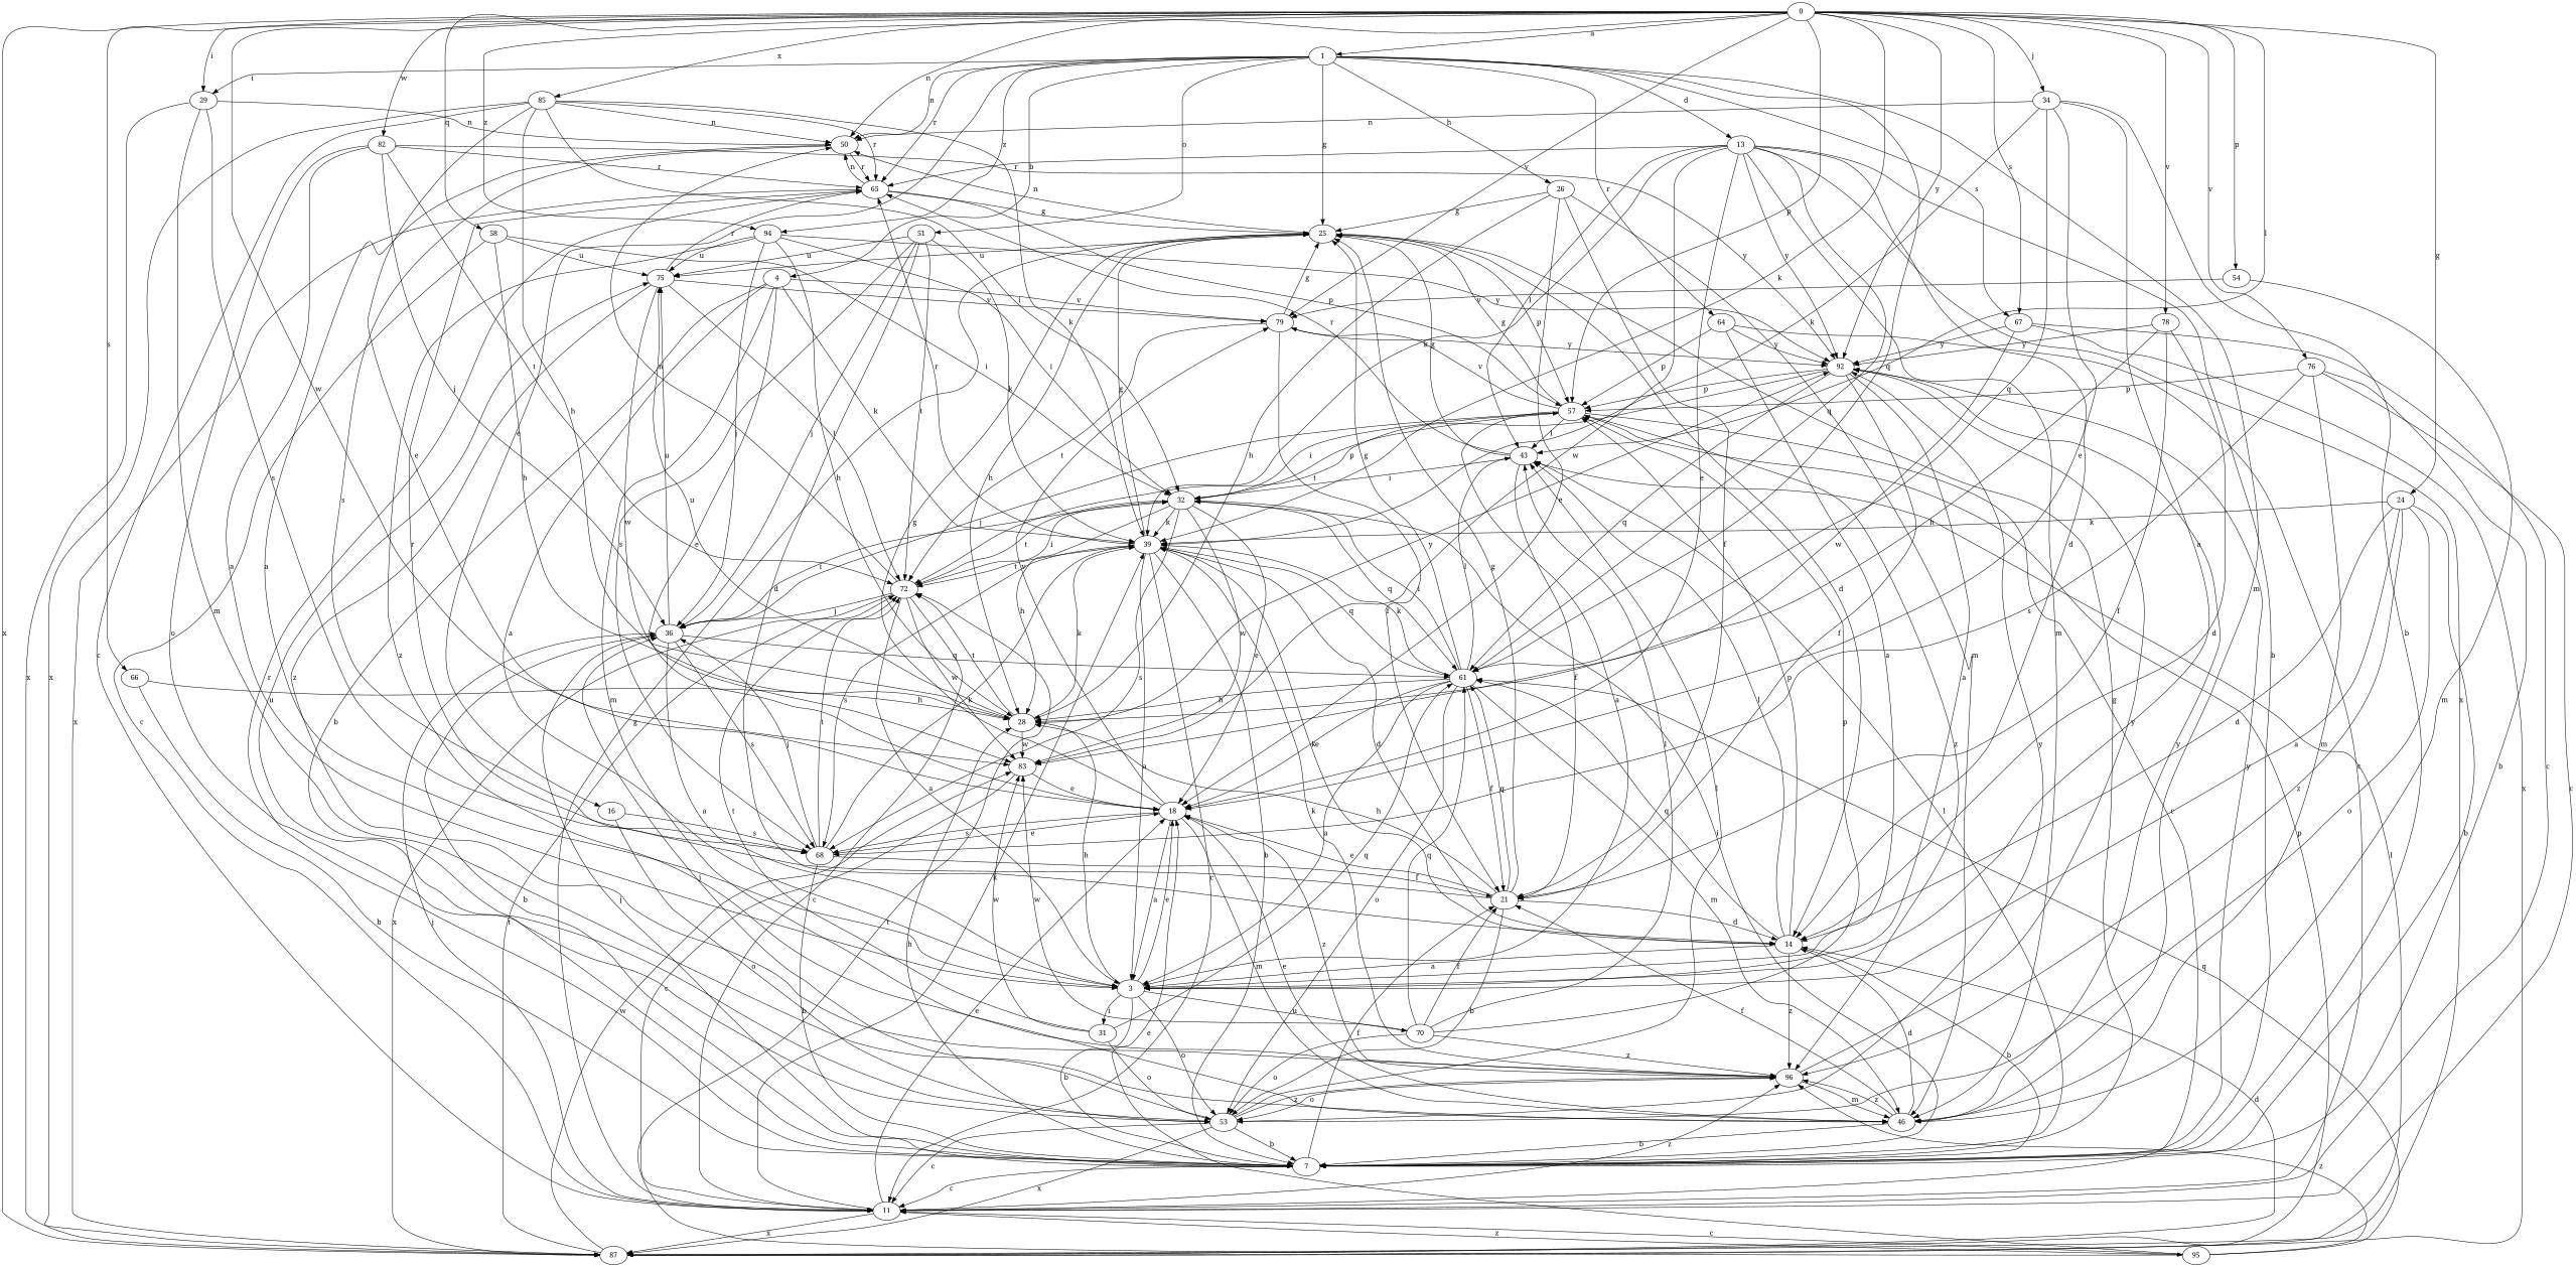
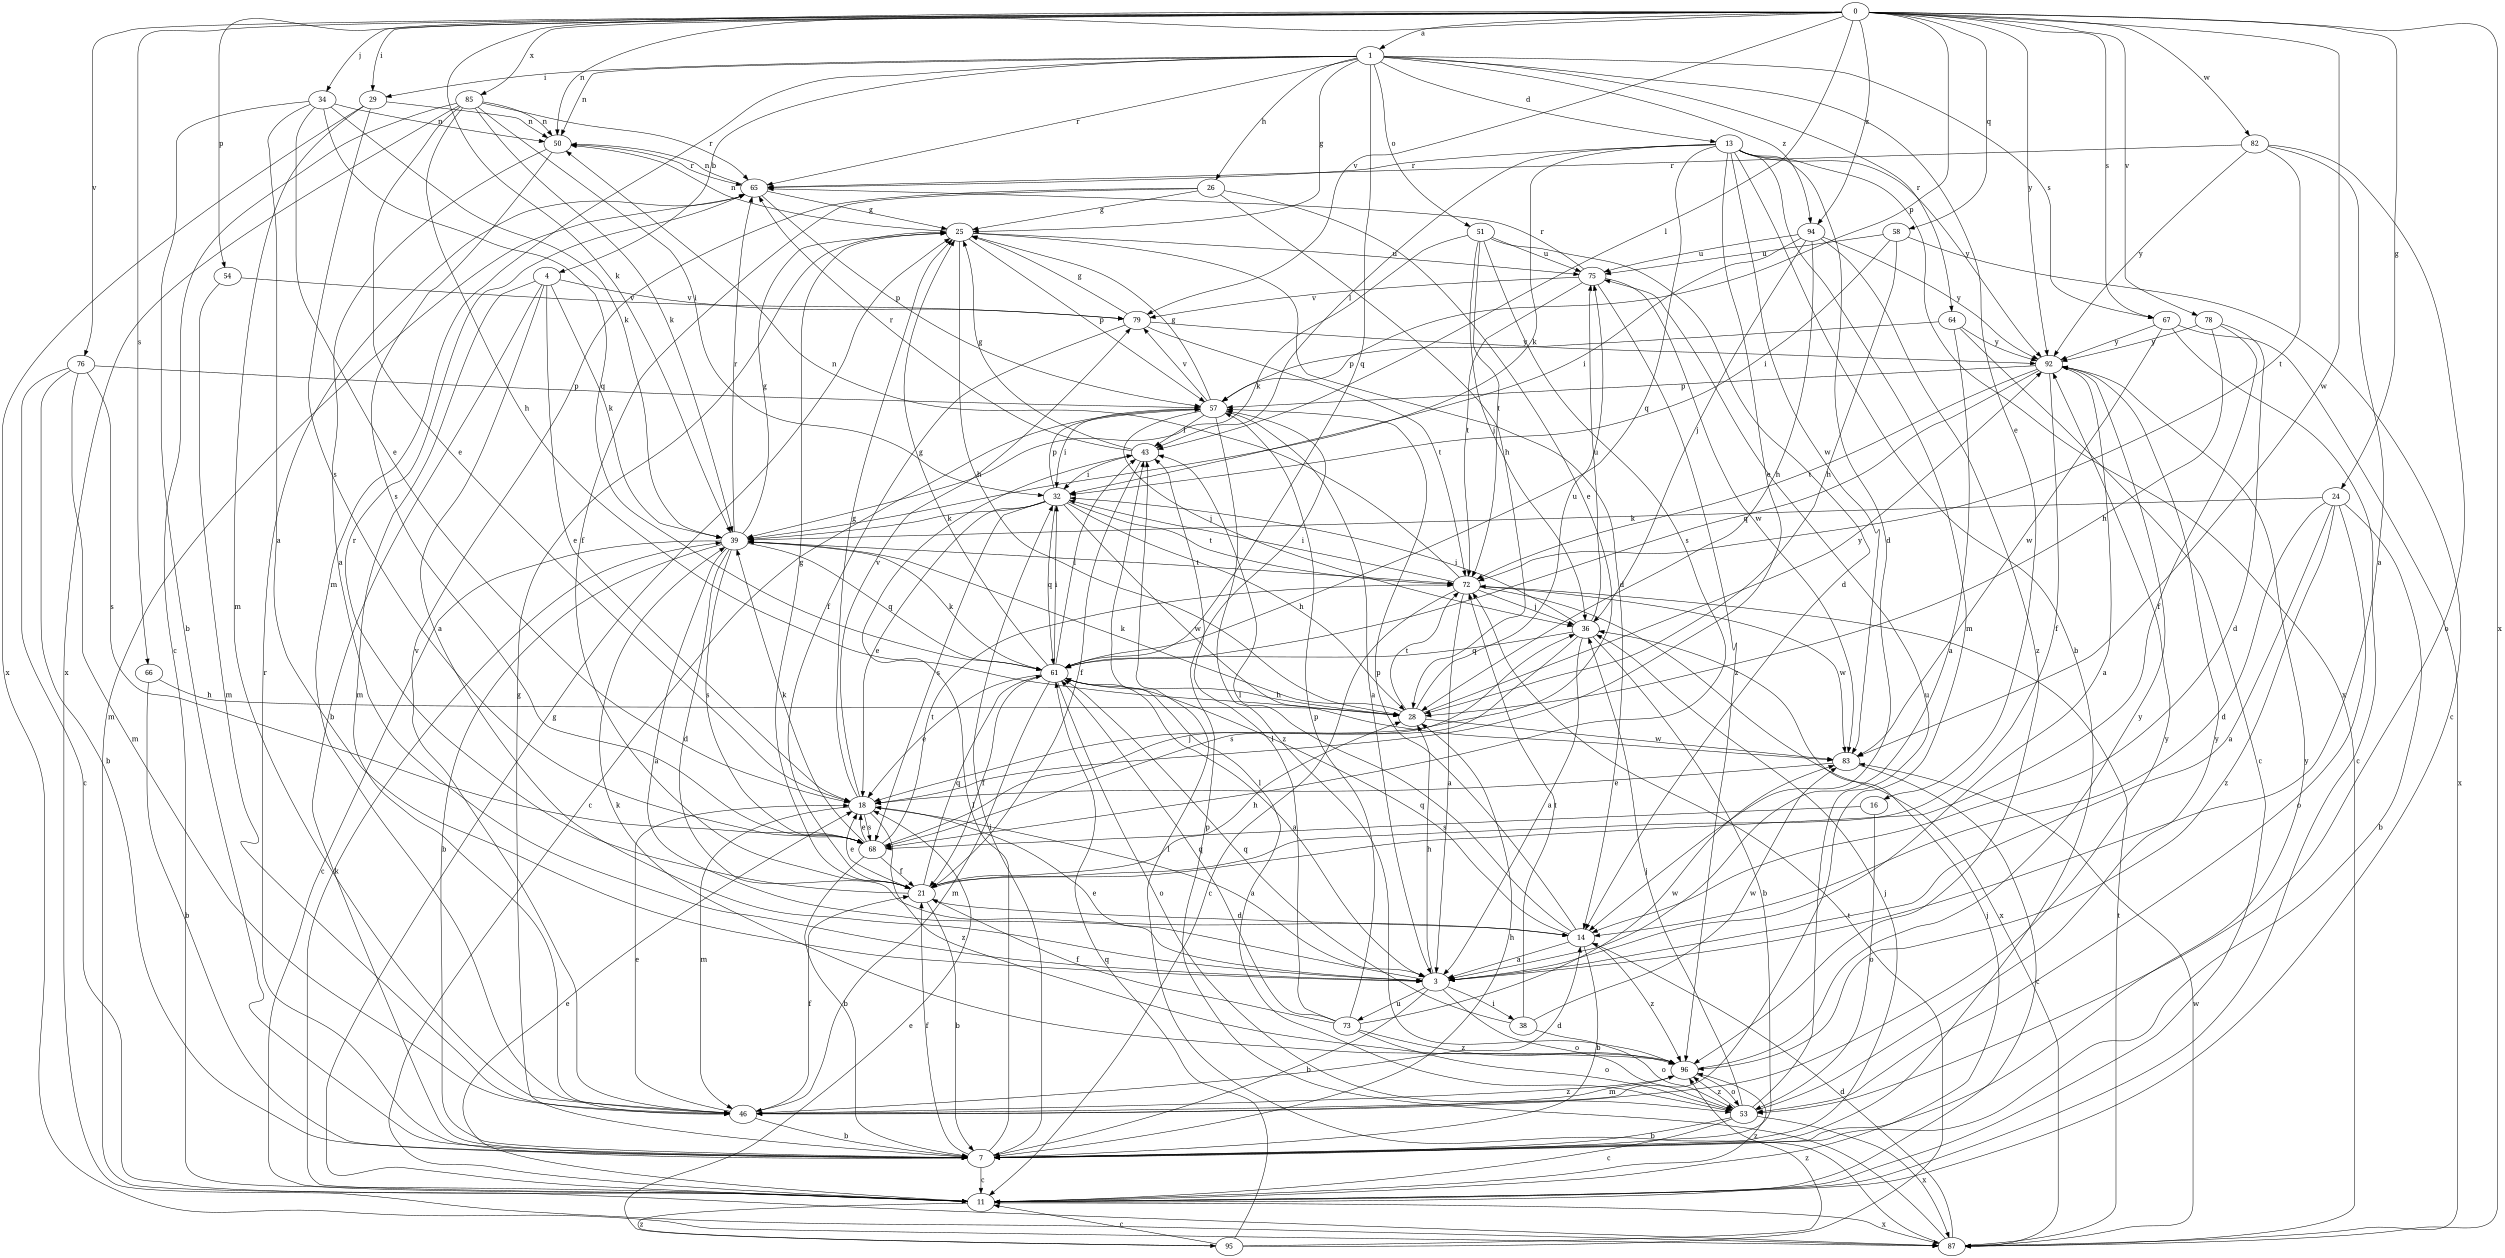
  strict digraph {
    fontname="Noto Serif"
    node [fontname="Noto Serif"]
    edge [fontname="Noto Serif"]
    0
    1
    24
    29
    34
    39
    43
    50
    54
    57
    58
    66
    67
    76
    78
    79
    82
    83
    85
    87
    92
    94
    4
    13
    16
    25
    26
    46
    51
    61
    64
    65
    3
    7
    53
    96
    14
    68
    18
    11
    72
    21
    32
    36
    28
    75
-   31
-   73 [label=70]
+   31 [label=38]
+   73
    95
    0 -> 1 [label=a]
    0 -> 24 [label=g]
    0 -> 29 [label=i]
    0 -> 34 [label=j]
    0 -> 39 [label=k]
    0 -> 43 [label=l]
    0 -> 50 [label=n]
    0 -> 54 [label=p]
    0 -> 57 [label=p]
    0 -> 58 [label=q]
    0 -> 66 [label=s]
    0 -> 67 [label=s]
    0 -> 76 [label=v]
    0 -> 78 [label=v]
    0 -> 79 [label=v]
    0 -> 82 [label=w]
    0 -> 83 [label=w]
    0 -> 85 [label=x]
    0 -> 87 [label=x]
    0 -> 92 [label=y]
    0 -> 94 [label=z]
    1 -> 29 [label=i]
    1 -> 50 [label=n]
    1 -> 67 [label=s]
    1 -> 94 [label=z]
    1 -> 4 [label=b]
    1 -> 13 [label=d]
    1 -> 16 [label=e]
    1 -> 25 [label=g]
    1 -> 26 [label=h]
    1 -> 46 [label=m]
    1 -> 51 [label=o]
    1 -> 61 [label=q]
    1 -> 64 [label=r]
    1 -> 65 [label=r]
    24 -> 39 [label=k]
    24 -> 3 [label=a]
    24 -> 7 [label=b]
    24 -> 53 [label=o]
    24 -> 96 [label=z]
    24 -> 14 [label=d]
    29 -> 50 [label=n]
    29 -> 87 [label=x]
    29 -> 46 [label=m]
    29 -> 68 [label=s]
    34 -> 39 [label=k]
    34 -> 50 [label=n]
    34 -> 61 [label=q]
    34 -> 3 [label=a]
    34 -> 7 [label=b]
    34 -> 18 [label=e]
    39 -> 25 [label=g]
    39 -> 61 [label=q]
    39 -> 65 [label=r]
    39 -> 3 [label=a]
    39 -> 7 [label=b]
    39 -> 14 [label=d]
    39 -> 68 [label=s]
    39 -> 11 [label=c]
    39 -> 72 [label=t]
    43 -> 25 [label=g]
    43 -> 65 [label=r]
    43 -> 21 [label=f]
    43 -> 32 [label=i]
    50 -> 65 [label=r]
    50 -> 3 [label=a]
    50 -> 68 [label=s]
    54 -> 79 [label=v]
    54 -> 46 [label=m]
    57 -> 43 [label=l]
    57 -> 79 [label=v]
    57 -> 25 [label=g]
    57 -> 3 [label=a]
    57 -> 96 [label=z]
    57 -> 11 [label=c]
    57 -> 32 [label=i]
    57 -> 36 [label=j]
    58 -> 11 [label=c]
    58 -> 32 [label=i]
    58 -> 28 [label=h]
    58 -> 75 [label=u]
    66 -> 7 [label=b]
    66 -> 28 [label=h]
    67 -> 83 [label=w]
    67 -> 87 [label=x]
    67 -> 92 [label=y]
    67 -> 11 [label=c]
    76 -> 57 [label=p]
    76 -> 46 [label=m]
    76 -> 7 [label=b]
    76 -> 68 [label=s]
    76 -> 11 [label=c]
    78 -> 92 [label=y]
    78 -> 14 [label=d]
    78 -> 21 [label=f]
    78 -> 28 [label=h]
    79 -> 92 [label=y]
    79 -> 25 [label=g]
    79 -> 72 [label=t]
    79 -> 21 [label=f]
    82 -> 92 [label=y]
    82 -> 65 [label=r]
    82 -> 3 [label=a]
    82 -> 53 [label=o]
    82 -> 72 [label=t]
-   82 -> 36 [label=j]
    83 -> 18 [label=e]
    83 -> 11 [label=c]
    85 -> 39 [label=k]
    85 -> 50 [label=n]
    85 -> 87 [label=x]
    85 -> 65 [label=r]
    85 -> 18 [label=e]
    85 -> 11 [label=c]
    85 -> 32 [label=i]
    85 -> 28 [label=h]
    87 -> 43 [label=l]
    87 -> 57 [label=p]
    87 -> 83 [label=w]
    87 -> 14 [label=d]
    87 -> 72 [label=t]
    92 -> 57 [label=p]
    92 -> 61 [label=q]
    92 -> 3 [label=a]
    92 -> 72 [label=t]
    92 -> 21 [label=f]
    94 -> 92 [label=y]
    94 -> 96 [label=z]
    94 -> 32 [label=i]
    94 -> 36 [label=j]
    94 -> 28 [label=h]
    94 -> 75 [label=u]
    4 -> 39 [label=k]
    4 -> 79 [label=v]
    4 -> 46 [label=m]
    4 -> 3 [label=a]
    4 -> 7 [label=b]
    4 -> 18 [label=e]
    13 -> 39 [label=k]
    13 -> 43 [label=l]
    13 -> 83 [label=w]
    13 -> 87 [label=x]
    13 -> 92 [label=y]
    13 -> 46 [label=m]
    13 -> 61 [label=q]
    13 -> 65 [label=r]
    13 -> 7 [label=b]
    13 -> 14 [label=d]
    13 -> 18 [label=e]
    16 -> 53 [label=o]
    16 -> 68 [label=s]
    25 -> 50 [label=n]
    25 -> 57 [label=p]
    25 -> 14 [label=d]
    25 -> 28 [label=h]
    25 -> 75 [label=u]
    26 -> 25 [label=g]
-   26 -> 46 [label=m]
+   26 -> 46 [label=v]
    26 -> 18 [label=e]
    26 -> 21 [label=f]
    26 -> 28 [label=h]
    46 -> 92 [label=y]
    46 -> 7 [label=b]
    46 -> 96 [label=z]
    46 -> 14 [label=d]
    46 -> 18 [label=e]
    46 -> 21 [label=f]
    51 -> 39 [label=k]
    51 -> 14 [label=d]
    51 -> 68 [label=s]
    51 -> 72 [label=t]
    51 -> 36 [label=j]
    51 -> 75 [label=u]
    61 -> 39 [label=k]
    61 -> 43 [label=l]
    61 -> 25 [label=g]
    61 -> 46 [label=m]
    61 -> 3 [label=a]
    61 -> 53 [label=o]
    61 -> 18 [label=e]
    61 -> 21 [label=f]
    61 -> 32 [label=i]
    61 -> 28 [label=h]
    64 -> 57 [label=p]
    64 -> 92 [label=y]
    64 -> 3 [label=a]
    64 -> 11 [label=c]
    65 -> 50 [label=n]
    65 -> 57 [label=p]
-   65 -> 87 [label=x]
+   65 -> 87 [label=m]
    65 -> 25 [label=g]
    3 -> 7 [label=b]
    3 -> 53 [label=o]
    3 -> 18 [label=e]
    3 -> 28 [label=h]
    3 -> 31 [label=i]
    3 -> 73 [label=u]
    7 -> 43 [label=l]
    7 -> 92 [label=y]
    7 -> 25 [label=g]
    7 -> 65 [label=r]
    7 -> 11 [label=c]
    7 -> 21 [label=f]
    7 -> 32 [label=i]
    7 -> 36 [label=j]
    7 -> 28 [label=h]
    53 -> 43 [label=l]
    53 -> 87 [label=x]
    53 -> 92 [label=y]
    53 -> 7 [label=b]
    53 -> 96 [label=z]
    53 -> 11 [label=c]
    53 -> 36 [label=j]
    53 -> 75 [label=u]
    96 -> 39 [label=k]
    96 -> 92 [label=y]
    96 -> 46 [label=m]
    96 -> 53 [label=o]
-   14 -> 39 [label=k]
    14 -> 43 [label=l]
    14 -> 57 [label=p]
    14 -> 61 [label=q]
    14 -> 3 [label=a]
    14 -> 7 [label=b]
    14 -> 96 [label=z]
    68 -> 39 [label=k]
    68 -> 7 [label=b]
    68 -> 18 [label=e]
    68 -> 72 [label=t]
    68 -> 21 [label=f]
    68 -> 36 [label=j]
    18 -> 79 [label=v]
    18 -> 25 [label=g]
    18 -> 46 [label=m]
    18 -> 3 [label=a]
    18 -> 96 [label=z]
    18 -> 68 [label=s]
    11 -> 39 [label=k]
    11 -> 87 [label=x]
    11 -> 25 [label=g]
    11 -> 96 [label=z]
    11 -> 18 [label=e]
    11 -> 36 [label=j]
    11 -> 95 [label=z]
    72 -> 50 [label=n]
    72 -> 83 [label=w]
    72 -> 87 [label=x]
    72 -> 3 [label=a]
    72 -> 11 [label=c]
    72 -> 32 [label=i]
    72 -> 36 [label=j]
    21 -> 25 [label=g]
    21 -> 61 [label=q]
    21 -> 65 [label=r]
-   21 -> 53 [label=b]
+   21 -> 7 [label=b]
    21 -> 14 [label=d]
    21 -> 18 [label=e]
    21 -> 28 [label=h]
    32 -> 39 [label=k]
    32 -> 57 [label=p]
    32 -> 83 [label=w]
    32 -> 61 [label=q]
    32 -> 68 [label=s]
    32 -> 18 [label=e]
    32 -> 72 [label=t]
    32 -> 28 [label=h]
    36 -> 61 [label=q]
    36 -> 3 [label=a]
    36 -> 7 [label=b]
    36 -> 68 [label=s]
    36 -> 32 [label=i]
    36 -> 75 [label=u]
    28 -> 39 [label=k]
    28 -> 83 [label=w]
    28 -> 92 [label=y]
    28 -> 72 [label=t]
    28 -> 75 [label=u]
    75 -> 79 [label=v]
    75 -> 83 [label=w]
    75 -> 65 [label=r]
    75 -> 96 [label=z]
    75 -> 72 [label=t]
    31 -> 83 [label=w]
    31 -> 61 [label=q]
    31 -> 53 [label=o]
    31 -> 72 [label=t]
    73 -> 43 [label=l]
    73 -> 57 [label=p]
    73 -> 83 [label=w]
    73 -> 61 [label=q]
    73 -> 53 [label=o]
    73 -> 96 [label=z]
    73 -> 21 [label=f]
    95 -> 61 [label=q]
    95 -> 96 [label=z]
    95 -> 18 [label=e]
    95 -> 11 [label=c]
    95 -> 72 [label=t]
  }
